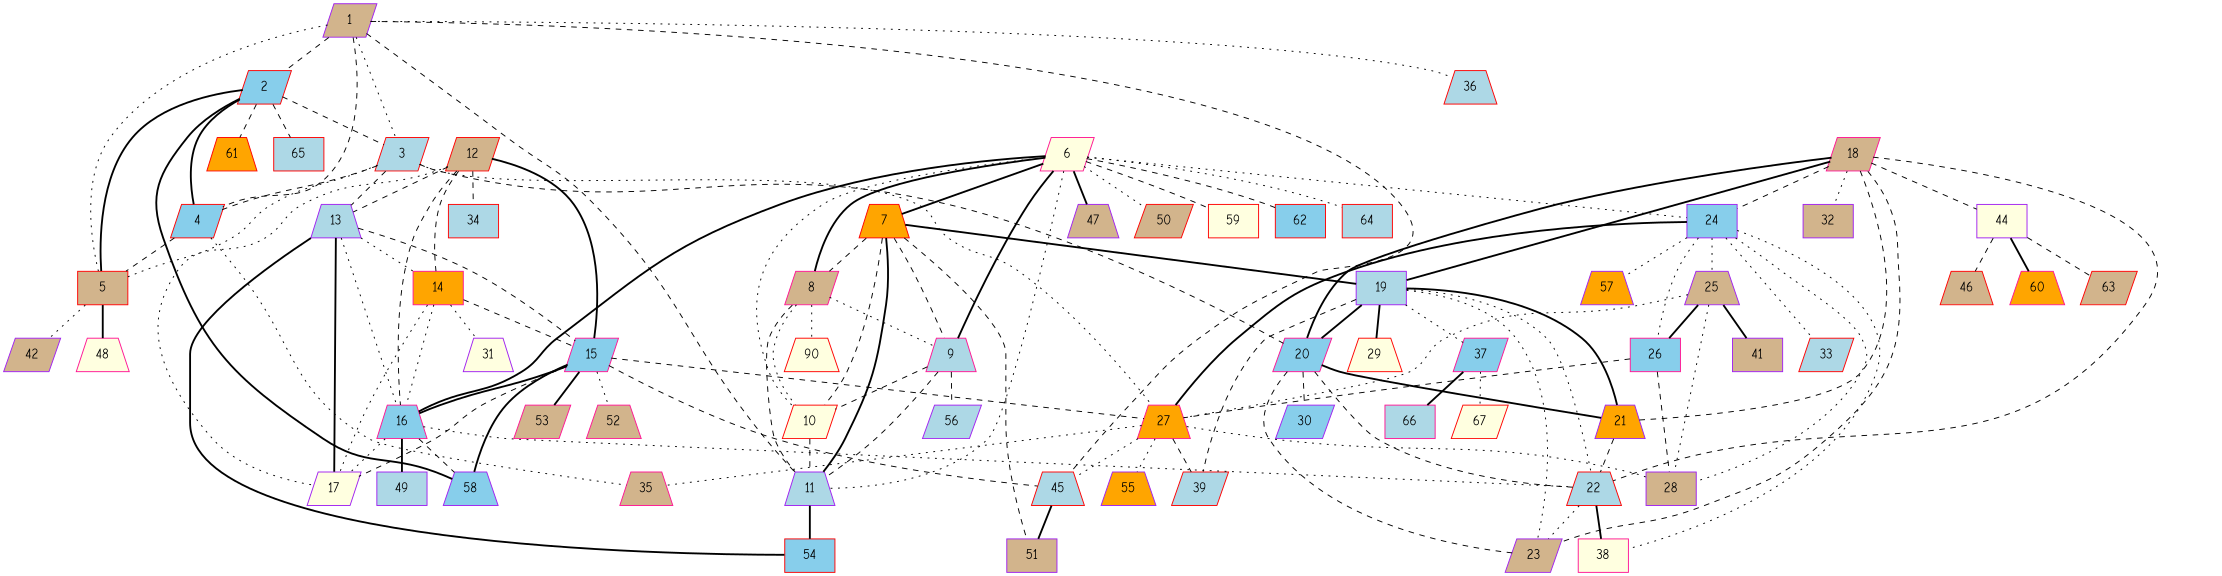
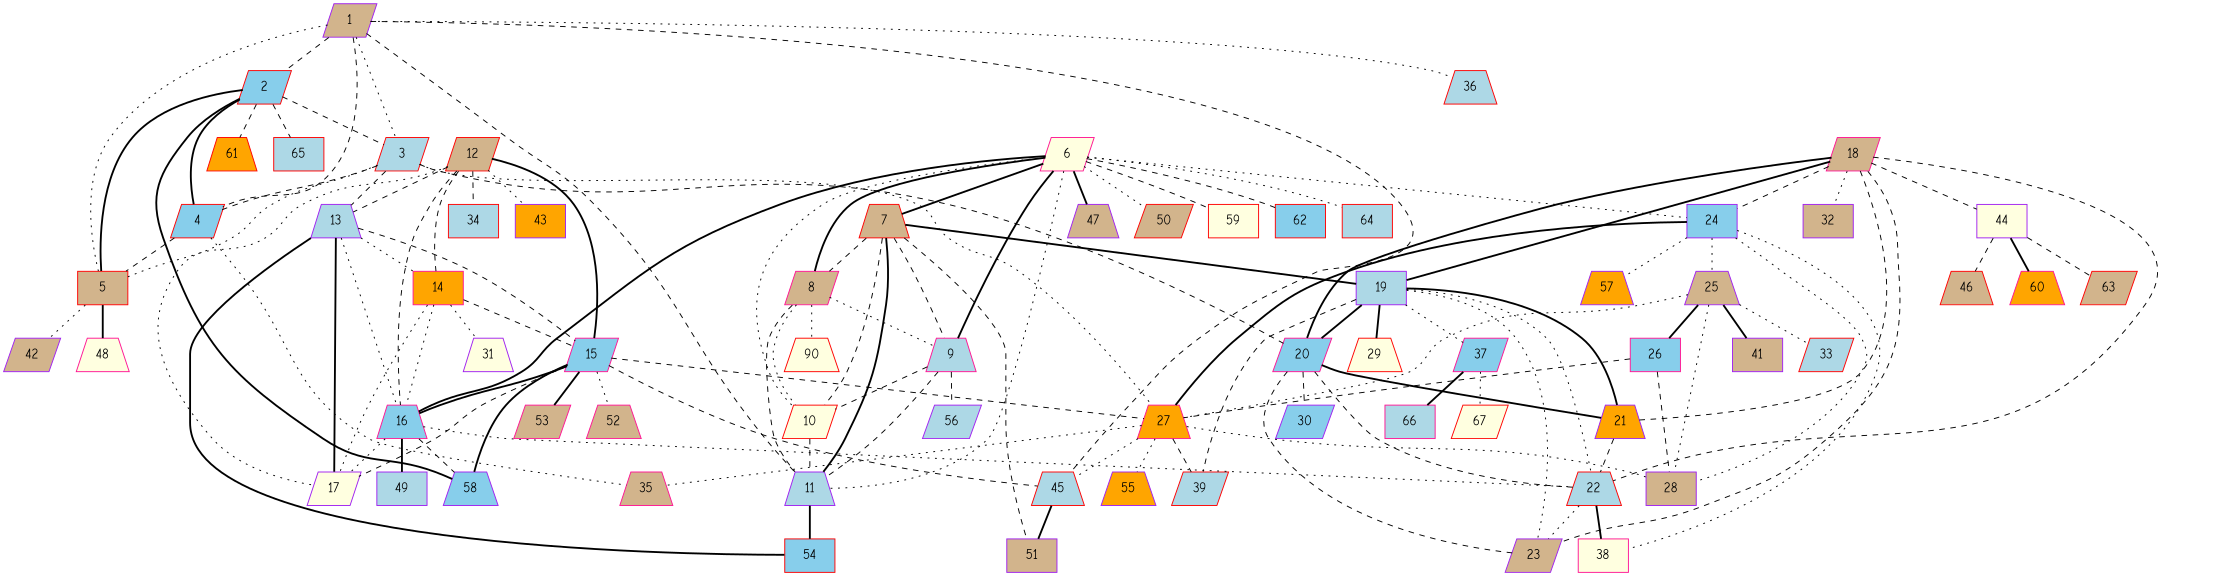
  graph {
    fontname="Comic Neue"
    node [color=red fillcolor=tan fontname="Comic Neue" shape=trapezium style=filled]
    edge [fontname="Comic Neue" style=dashed weight=1.0]
    1 [color=purple shape=parallelogram]
    2 [fillcolor=skyblue shape=parallelogram]
    3 [fillcolor=lightblue shape=parallelogram]
    4 [fillcolor=skyblue shape=parallelogram]
    5 [shape=box]
    11 [color=purple fillcolor=lightblue]
    36 [fillcolor=lightblue]
    45 [fillcolor=lightblue]
    58 [color=purple fillcolor=skyblue]
    61 [fillcolor=orange]
    65 [fillcolor=lightblue shape=box]
    13 [color=purple fillcolor=lightblue]
    20 [color=deeppink fillcolor=skyblue shape=parallelogram]
    27 [color=deeppink fillcolor=orange]
    35 [color=deeppink]
    42 [color=purple shape=parallelogram]
    48 [color=deeppink fillcolor=lightyellow]
    54 [fillcolor=skyblue shape=box]
    51 [color=purple shape=box]
    16 [color=deeppink fillcolor=skyblue]
    14 [color=deeppink fillcolor=orange shape=box]
    15 [color=deeppink fillcolor=skyblue shape=parallelogram]
    17 [color=purple fillcolor=lightyellow shape=parallelogram]
    22 [fillcolor=lightblue]
    21 [color=purple fillcolor=orange]
    23 [color=purple shape=parallelogram]
    30 [color=purple fillcolor=skyblue shape=parallelogram]
    39 [fillcolor=lightblue shape=parallelogram]
    28 [color=purple shape=box]
    55 [color=purple fillcolor=orange]
    6 [color=deeppink fillcolor=lightyellow shape=parallelogram]
-   7 [fillcolor=orange]
+   7
    8 [color=deeppink shape=parallelogram]
    9 [color=deeppink fillcolor=lightblue]
    10 [fillcolor=lightyellow shape=parallelogram]
    24 [color=purple fillcolor=skyblue shape=box]
    47 [color=purple]
    50 [shape=parallelogram]
    59 [fillcolor=lightyellow shape=box]
    62 [fillcolor=skyblue shape=box]
    64 [fillcolor=lightblue shape=box]
    19 [color=purple fillcolor=lightblue shape=box]
    n43 [fillcolor=lightyellow label=90]
    56 [color=purple fillcolor=lightblue shape=parallelogram]
    49 [color=purple fillcolor=lightblue shape=box]
    38 [color=deeppink fillcolor=lightyellow shape=box]
    25 [color=purple]
    26 [color=deeppink fillcolor=skyblue shape=box]
    57 [color=purple fillcolor=orange]
    29 [fillcolor=lightyellow]
    37 [color=deeppink fillcolor=skyblue shape=parallelogram]
    12 [shape=parallelogram]
    34 [fillcolor=lightblue shape=box]
+   43 [color=purple fillcolor=orange shape=box]
    31 [color=purple fillcolor=lightyellow]
    52 [color=deeppink]
    53 [color=deeppink shape=parallelogram]
    18 [color=deeppink shape=parallelogram]
    32 [color=purple shape=box]
    44 [color=purple fillcolor=lightyellow shape=box]
    46
    60 [color=deeppink fillcolor=orange]
    63 [shape=parallelogram]
    66 [color=deeppink fillcolor=lightblue shape=box]
    67 [fillcolor=lightyellow shape=parallelogram]
    33 [fillcolor=lightblue shape=parallelogram]
    41 [color=purple shape=box]
    1 -- 2 [weight=2.0]
    1 -- 3 [style=dotted weight=2.0]
    1 -- 4 [weight=3.0]
    1 -- 5 [style=dotted weight=2.0]
    1 -- 11
    1 -- 36 [style=dotted]
    1 -- 45
    2 -- 3
    2 -- 4 [style=bold]
    2 -- 5 [style=bold]
    2 -- 58 [style=bold]
    2 -- 61
    2 -- 65
    3 -- 4
    3 -- 5 [style=dotted]
    3 -- 13
    3 -- 20
    3 -- 27 [style=dotted]
    4 -- 5
    4 -- 35 [style=dotted]
    5 -- 42 [style=dotted]
    5 -- 48 [style=bold weight=4.0]
    11 -- 54 [style=bold weight=2.0]
    45 -- 51 [style=bold]
    13 -- 54 [style=bold]
    13 -- 16 [style=dotted]
    13 -- 14 [style=dotted]
    13 -- 15
    13 -- 17 [style=bold]
    20 -- 22
    20 -- 21 [style=bold]
    20 -- 23
    20 -- 30 [weight=4.0]
    27 -- 45 [style=dotted]
    27 -- 35 [style=dotted]
    27 -- 39 [weight=3.0]
    27 -- 28 [style=dotted]
    27 -- 55 [style=dotted]
    16 -- 58
    16 -- 17 [style=dotted]
    16 -- 22 [style=dotted]
    16 -- 49 [style=bold weight=3.0]
    14 -- 16 [style=dotted]
    14 -- 15
    14 -- 17 [style=dotted]
    14 -- 31 [style=dotted weight=2.0]
    15 -- 45
    15 -- 58 [style=bold]
    15 -- 27
    15 -- 16 [style=bold]
    15 -- 17 [weight=4.0]
    15 -- 52 [style=dotted]
    15 -- 53 [style=bold]
    22 -- 23 [style=dotted]
    22 -- 38 [style=bold weight=2.0]
    21 -- 22
    6 -- 11 [style=dotted]
    6 -- 16 [style=bold]
    6 -- 7 [style=bold]
    6 -- 8 [style=bold]
    6 -- 9 [style=bold]
    6 -- 10 [style=dotted]
    6 -- 24 [style=dotted]
    6 -- 47 [style=bold]
    6 -- 50 [style=dotted]
    6 -- 59
    6 -- 62
    6 -- 64 [style=dotted]
    7 -- 11 [style=bold]
    7 -- 51
    7 -- 8
    7 -- 9
    7 -- 10 [weight=2.0]
    7 -- 19 [style=bold]
    8 -- 11
    8 -- 9 [style=dotted]
    8 -- 10 [style=dotted]
    8 -- n43 [style=dotted weight=2.0]
    9 -- 11
    9 -- 10
    9 -- 56 [weight=2.0]
    10 -- 11
    24 -- 27 [style=bold]
    24 -- 28 [style=dotted]
    24 -- 38 [style=dotted]
    24 -- 25 [style=dotted]
-   24 -- 26 [style=dotted weight=2.0]
    24 -- 57 [style=dotted]
    19 -- 20 [style=bold]
    19 -- 22 [style=dotted]
    19 -- 21 [style=bold]
    19 -- 23 [style=dotted]
    19 -- 39
    19 -- 29 [style=bold weight=4.0]
    19 -- 37 [style=dotted]
    25 -- 27 [style=dotted]
    25 -- 28 [style=dotted]
    25 -- 26 [style=bold weight=2.0]
-   24 -- 33 [style=dotted weight=2.0]
+   25 -- 33 [style=dotted weight=2.0]
    25 -- 41 [style=bold]
    26 -- 27 [weight=2.0]
    26 -- 28 [weight=3.0]
    37 -- 66 [style=bold]
    37 -- 67 [style=dotted]
    12 -- 13
    12 -- 16
    12 -- 14
    12 -- 15 [style=bold]
    12 -- 17 [style=dotted]
    12 -- 34
+   12 -- 43 [style=dotted weight=2.0]
    18 -- 20 [style=bold]
    18 -- 22
    18 -- 21
    18 -- 23
    18 -- 24
    18 -- 19 [style=bold]
    18 -- 32 [style=dotted]
    18 -- 44
    44 -- 46
    44 -- 60 [style=bold]
    44 -- 63
  }
